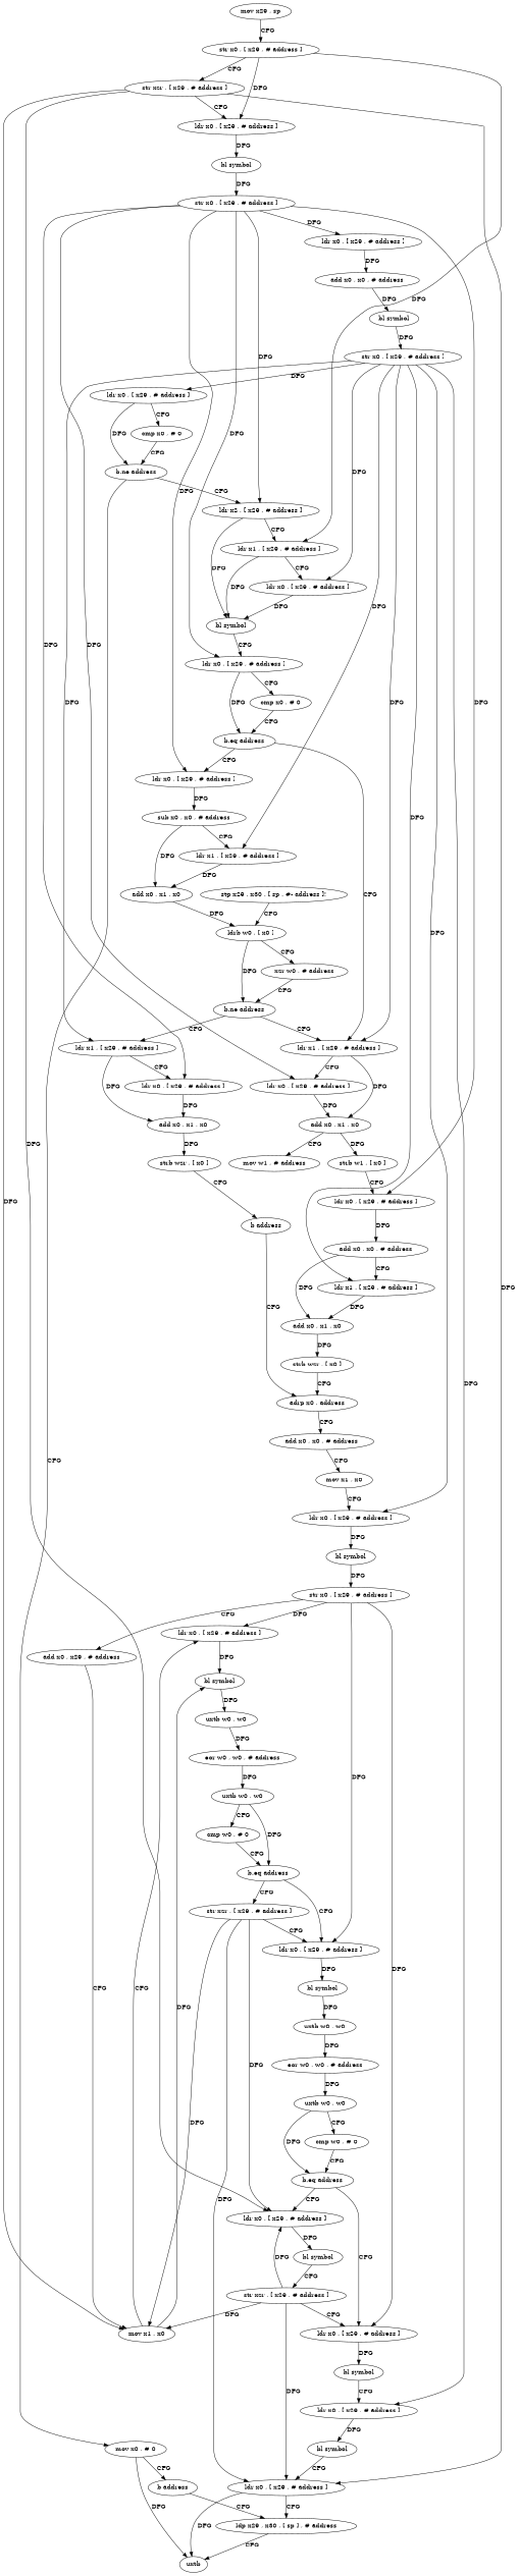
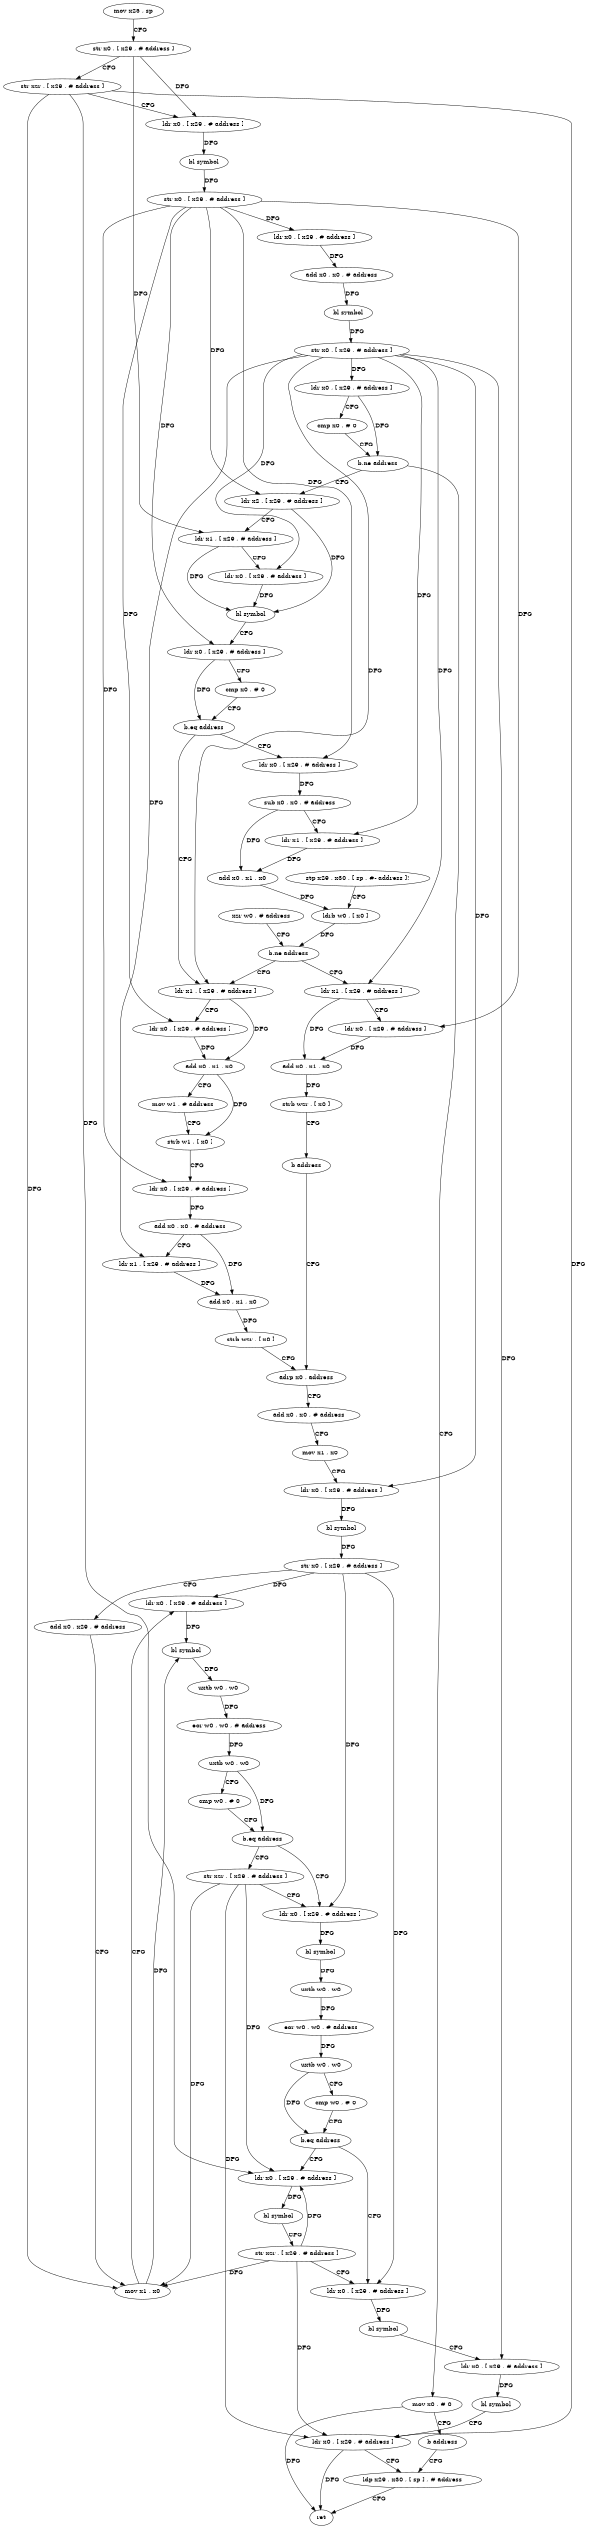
  digraph {
    n1 [label="stp x29 , x30 , [ sp , #- address ]!"]
    n2 [label="ldrb w0 , [ x0 ]"]
-   n3 [label="mov x29 , sp"]
+   n3 [label="mov x25 , sp"]
    n4 [label="str x0 , [ x29 , # address ]"]
    n5 [label="str xzr , [ x29 , # address ]"]
    n6 [label="ldr x0 , [ x29 , # address ]"]
    n7 [label="ldr x1 , [ x29 , # address ]"]
    n8 [label="ldr x0 , [ x29 , # address ]"]
    n9 [label="ldr x0 , [ x29 , # address ]"]
    n10 [label="mov x1 , x0"]
    n11 [label="bl symbol"]
    n12 [label="ldr x0 , [ x29 , # address ]"]
    n13 [label="bl symbol"]
    n14 [label="bl symbol"]
-   n15 [label=uxtb]
+   n15 [label=ret]
    n16 [label="ldp x29 , x30 , [ sp ] , # address"]
    n17 [label="ldr x0 , [ x29 , # address ]"]
    n18 [label="bl symbol"]
    n19 [label="str x0 , [ x29 , # address ]"]
    n20 [label="ldr x0 , [ x29 , # address ]"]
    n21 [label="ldr x2 , [ x29 , # address ]"]
    n22 [label="ldr x0 , [ x29 , # address ]"]
    n23 [label="ldr x0 , [ x29 , # address ]"]
    n24 [label="ldr x0 , [ x29 , # address ]"]
    n25 [label="ldr x0 , [ x29 , # address ]"]
    n26 [label="ldr x0 , [ x29 , # address ]"]
    n27 [label="add x0 , x0 , # address"]
    n28 [label="cmp x0 , # 0"]
    n29 [label="b.eq address"]
    n30 [label="sub x0 , x0 , # address"]
    n31 [label="add x0 , x1 , x0"]
    n32 [label="add x0 , x0 , # address"]
    n33 [label="add x0 , x1 , x0"]
    n34 [label="bl symbol"]
    n35 [label="str x0 , [ x29 , # address ]"]
    n36 [label="ldr x0 , [ x29 , # address ]"]
    n37 [label="ldr x1 , [ x29 , # address ]"]
    n38 [label="ldr x1 , [ x29 , # address ]"]
    n39 [label="ldr x1 , [ x29 , # address ]"]
    n40 [label="ldr x1 , [ x29 , # address ]"]
    n41 [label="ldr x0 , [ x29 , # address ]"]
    n42 [label="ldr x0 , [ x29 , # address ]"]
    n43 [label="cmp x0 , # 0"]
    n44 [label="b.ne address"]
    n45 [label="add x0 , x1 , x0"]
    n46 [label="add x0 , x1 , x0"]
    n47 [label="bl symbol"]
    n48 [label="bl symbol"]
    n49 [label="mov x0 , # 0"]
    n50 [label="b address"]
    n51 [label="mov w1 , # address"]
    n52 [label="strb w1 , [ x0 ]"]
    n53 [label="strb wzr , [ x0 ]"]
    n54 [label="adrp x0 , address"]
    n55 [label="add x0 , x0 , # address"]
    n56 [label="mov x1 , x0"]
    n57 [label="xzr w0 , # address"]
    n58 [label="b.ne address"]
    n59 [label="strb wzr , [ x0 ]"]
    n60 [label="ldr x0 , [ x29 , # address ]"]
    n61 [label="bl symbol"]
    n62 [label="uxtb w0 , w0"]
    n63 [label="eor w0 , w0 , # address"]
    n64 [label="uxtb w0 , w0"]
    n65 [label="cmp w0 , # 0"]
    n66 [label="b.eq address"]
    n67 [label="ldr x0 , [ x29 , # address ]"]
    n68 [label="bl symbol"]
    n69 [label="str xzr , [ x29 , # address ]"]
    n70 [label="str xzr , [ x29 , # address ]"]
    n71 [label="b address"]
    n72 [label="str x0 , [ x29 , # address ]"]
    n73 [label="add x0 , x29 , # address"]
    n74 [label="uxtb w0 , w0"]
    n75 [label="eor w0 , w0 , # address"]
    n76 [label="uxtb w0 , w0"]
    n77 [label="cmp w0 , # 0"]
    n78 [label="b.eq address"]
    n1 -> n2 [label=CFG]
-   n2 -> n57 [label=CFG]
    n2 -> n58 [label=DFG]
    n3 -> n4 [label=CFG]
    n4 -> n5 [label=CFG]
    n4 -> n6 [label=DFG]
    n4 -> n7 [label=DFG]
    n5 -> n6 [label=CFG]
    n5 -> n8 [label=DFG]
    n5 -> n9 [label=DFG]
    n5 -> n10 [label=DFG]
    n6 -> n11 [label=DFG]
    n7 -> n12 [label=CFG]
    n7 -> n13 [label=DFG]
    n8 -> n14 [label=DFG]
    n9 -> n15 [label=DFG]
    n9 -> n16 [label=CFG]
    n10 -> n17 [label=CFG]
    n10 -> n18 [label=DFG]
    n11 -> n19 [label=DFG]
    n12 -> n13 [label=DFG]
    n13 -> n22 [label=CFG]
    n14 -> n69 [label=CFG]
    n16 -> n15 [label=CFG]
    n17 -> n18 [label=DFG]
    n18 -> n74 [label=DFG]
    n19 -> n20 [label=DFG]
    n19 -> n21 [label=DFG]
    n19 -> n22 [label=DFG]
    n19 -> n23 [label=DFG]
    n19 -> n24 [label=DFG]
    n19 -> n25 [label=DFG]
    n19 -> n26 [label=DFG]
    n20 -> n27 [label=DFG]
    n21 -> n7 [label=CFG]
    n21 -> n13 [label=DFG]
    n22 -> n28 [label=CFG]
    n22 -> n29 [label=DFG]
    n23 -> n30 [label=DFG]
    n24 -> n31 [label=DFG]
    n25 -> n32 [label=DFG]
    n26 -> n33 [label=DFG]
    n27 -> n34 [label=DFG]
    n28 -> n29 [label=CFG]
    n29 -> n23 [label=CFG]
    n29 -> n37 [label=CFG]
    n30 -> n39 [label=CFG]
    n30 -> n46 [label=DFG]
    n31 -> n51 [label=CFG]
    n31 -> n52 [label=DFG]
    n32 -> n38 [label=CFG]
    n32 -> n45 [label=DFG]
    n33 -> n59 [label=DFG]
    n34 -> n35 [label=DFG]
    n35 -> n12 [label=DFG]
    n35 -> n36 [label=DFG]
    n35 -> n37 [label=DFG]
    n35 -> n38 [label=DFG]
    n35 -> n39 [label=DFG]
    n35 -> n40 [label=DFG]
    n35 -> n41 [label=DFG]
    n35 -> n42 [label=DFG]
    n36 -> n43 [label=CFG]
    n36 -> n44 [label=DFG]
    n37 -> n24 [label=CFG]
    n37 -> n31 [label=DFG]
    n38 -> n45 [label=DFG]
    n39 -> n46 [label=DFG]
    n40 -> n26 [label=CFG]
    n40 -> n33 [label=DFG]
    n41 -> n47 [label=DFG]
    n42 -> n48 [label=DFG]
    n43 -> n44 [label=CFG]
    n44 -> n21 [label=CFG]
    n44 -> n49 [label=CFG]
    n45 -> n53 [label=DFG]
    n46 -> n2 [label=DFG]
    n47 -> n9 [label=CFG]
    n48 -> n72 [label=DFG]
    n49 -> n15 [label=DFG]
    n49 -> n50 [label=CFG]
    n50 -> n16 [label=CFG]
+   n51 -> n52 [label=CFG]
    n52 -> n25 [label=CFG]
    n53 -> n54 [label=CFG]
    n54 -> n55 [label=CFG]
    n55 -> n56 [label=CFG]
    n56 -> n42 [label=CFG]
    n57 -> n58 [label=CFG]
    n58 -> n37 [label=CFG]
    n58 -> n40 [label=CFG]
    n59 -> n71 [label=CFG]
    n60 -> n61 [label=DFG]
    n61 -> n62 [label=DFG]
    n62 -> n63 [label=DFG]
    n63 -> n64 [label=DFG]
    n64 -> n65 [label=CFG]
    n64 -> n66 [label=DFG]
    n65 -> n66 [label=CFG]
    n66 -> n8 [label=CFG]
    n66 -> n67 [label=CFG]
    n67 -> n68 [label=DFG]
    n68 -> n41 [label=CFG]
    n69 -> n8 [label=DFG]
    n69 -> n9 [label=DFG]
    n69 -> n10 [label=DFG]
    n69 -> n67 [label=CFG]
    n70 -> n8 [label=DFG]
    n70 -> n9 [label=DFG]
    n70 -> n10 [label=DFG]
    n70 -> n60 [label=CFG]
    n71 -> n54 [label=CFG]
    n72 -> n17 [label=DFG]
    n72 -> n60 [label=DFG]
    n72 -> n67 [label=DFG]
    n72 -> n73 [label=CFG]
    n73 -> n10 [label=CFG]
    n74 -> n75 [label=DFG]
    n75 -> n76 [label=DFG]
    n76 -> n77 [label=CFG]
    n76 -> n78 [label=DFG]
    n77 -> n78 [label=CFG]
    n78 -> n60 [label=CFG]
    n78 -> n70 [label=CFG]
  }
